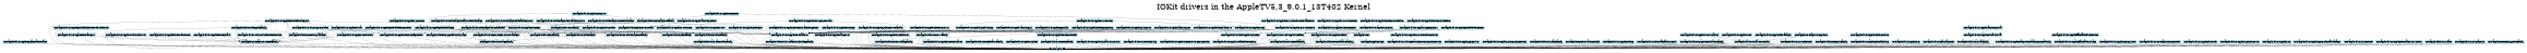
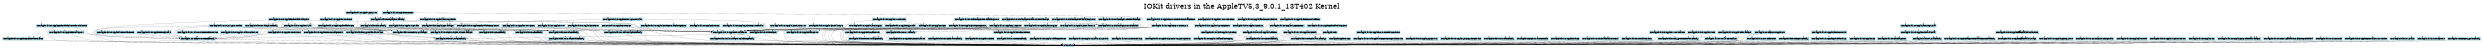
  digraph {
    clusterrank=local
    fontsize=80
    label="IOKit drivers in the AppleTV5,3_9.0.1_13T402 Kernel"
    labelloc=t
    rankdir=TB
    node [color=lightblue fontsize=20 rankdir=LR shape=box style=filled]
    n1 [label="com.apple.driver.AppleH6CameraInterface"]
    n2 [label=__kernel__]
    n3 [label="com.apple.driver.ASPSupportNodes"]
    n4 [label="com.apple.corecapture.IOHIDFamily"]
    n5 [label="com.apple.driver.AppleNANDConfigAccess"]
    n6 [label="com.apple.iokit.IOStorageFamily"]
    n7 [label="com.apple.iokit.EncryptedBlockStorage"]
    n8 [label="com.apple.iokit.IONetworkingFamily"]
    n9 [label="com.apple.driver.AppleBSDKextStarter"]
    n10 [label="com.apple.iokit.IOAcceleratorFamily"]
    n11 [label="com.apple.driver.AppleVXD393"]
    n12 [label="com.apple.driver.AppleBluetoothRemote"]
    n13 [label="com.apple.driver.AppleS5L8960XDART"]
    n14 [label="com.apple.driver.IODARTFamily"]
    n15 [label="com.apple.driver.LightweightVolumeManager"]
+   n16 [label="com.apple.driver.AppleMobileApNonce"]
    n17 [label="com.apple.driver.AppleM2ScalerCSCDriver"]
    n18 [label="com.apple.driver.DiskImages.FileBackingStore"]
    n19 [label="com.apple.driver.DiskImages.KernelBacked"]
    n20 [label="com.apple.driver.DiskImages"]
    n21 [label="com.apple.driver.LSKDIOKitMSE"]
    n22 [label="com.apple.driver.AppleUSBHostMergeProperties"]
    n23 [label="com.apple.driver.AppleMobileFileIntegrity"]
    n24 [label="com.apple.driver.AppleHIDKeyboard"]
    n25 [label="com.apple.iokit.IOStreamAudioFamily"]
    n26 [label="com.apple.iokit.IOUSBHostFamily"]
    n27 [label="com.apple.driver.AppleSTDP2700"]
    n28 [label="com.apple.iokit.IODisplayPortFamily"]
    n29 [label="com.apple.iokit.IOAVFamily"]
    n30 [label="com.apple.AGX"]
    n31 [label="com.apple.iokit.IOAcceleratorFamily2"]
    n32 [label="com.apple.ApplePMGR"]
    n33 [label="com.apple.driver.AppleBCMWLANHSICDevice"]
    n34 [label="com.apple.driver.usb.AppleUSBHostCompositeDevice"]
    n35 [label="com.apple.driver.AppleBCMWLANCore"]
    n36 [label="com.apple.iokit.IO80211Family"]
    n37 [label="com.apple.driver.AppleEmbeddedPCIE"]
    n38 [label="com.apple.driver.AppleARMPlatform"]
    n39 [label="com.apple.iokit.IOPCIFamily"]
    n40 [label="com.apple.iokit.IOSlowAdaptiveClockingFamily"]
    n41 [label="com.apple.iokit.IOAudio2Family"]
    n42 [label="com.apple.driver.AppleT7000USBOHCI"]
    n43 [label="com.apple.driver.AppleUSBOHCIARM"]
    n44 [label="com.apple.driver.iokit.AppleUSBOHCI"]
    n45 [label="com.apple.driver.AppleJPEGDriver"]
    n46 [label="com.apple.driver.AppleT7000CLPC"]
    n47 [label="com.apple.driver.AppleS5L8960XUSBHSIC"]
    n48 [label="com.apple.driver.AppleUSBHSIC"]
    n49 [label="com.apple.driver.usb.AppleUSBEHCI"]
    n50 [label="com.apple.driver.AppleSynopsysOTGDevice"]
    n51 [label="com.apple.driver.AppleHIDTransport"]
    n52 [label="com.apple.driver.AppleEmbeddedUSBHost"]
    n53 [label="com.apple.driver.usb.AppleUSBHub"]
    n54 [label="com.apple.iokit.IOStreamFamily"]
    n55 [label="com.apple.driver.AppleT7000"]
    n56 [label="com.apple.driver.AppleT7000PCIe"]
    n57 [label="com.apple.driver.AppleEmbeddedBluetoothMultitouch"]
    n58 [label="com.apple.driver.usb.IOUSBHostHIDDevice"]
    n59 [label="com.apple.AGXFirmwareKextG4P"]
    n60 [label="com.apple.driver.DiskImages.RAMBackingStore"]
    n61 [label="com.apple.driver.AppleAuthCP"]
    n62 [label="com.apple.driver.AppleS5L8960X"]
    n63 [label="com.apple.driver.AppleUSBMike"]
    n64 [label="com.apple.iokit.IOMikeyBusFamily"]
    n65 [label="com.apple.iokit.IOAccessoryManager"]
    n66 [label="com.apple.iokit.IOMobileGraphicsFamily"]
    n67 [label="com.apple.driver.AppleInterruptController"]
-   n68 [label="com.apple.iokit.AppleARMIISAudio"]
+   n68 [label="com.apple.iokit.AppleSEPManager"]
    n69 [label="com.apple.driver.AppleEmbeddedTempSensor"]
    n70 [label="com.apple.driver.TiSerialFlasherIOCtrl"]
+   n71 [label="com.apple.driver.IOAudioCodecs"]
    n72 [label="com.apple.driver.AppleANXDPTX"]
    n73 [label="com.apple.driver.AppleEmbeddedMikeyBus"]
    n74 [label="com.apple.driver.AppleTriStar"]
    n75 [label="com.apple.iokit.IOCryptoAcceleratorFamily"]
    n76 [label="com.apple.driver.AppleS5L8920XPWM"]
    n77 [label="com.apple.driver.ProvInfoIOKit"]
    n78 [label="com.apple.iokit.IOReportFamily"]
    n79 [label="com.apple.driver.AppleA7IOP"]
    n80 [label="com.apple.driver.IOSlaveProcessor"]
    n81 [label="com.com.driver.AppleH7ADBE0"]
    n82 [label="com.apple.iokit.IOCECFamily"]
    n83 [label="com.apple.driver.AppleS5L8960XGPIOIC"]
    n84 [label="com.apple.driver.AppleEmbeddedUSB"]
    n85 [label="com.apple.driver.AppleS5L8940XI2C"]
    n86 [label="com.apple.driver.AppleS5L8960XUSB"]
    n87 [label="com.apple.driver.AppleHSICEthernet"]
    n88 [label="com.apple.driver.AppleAVE"]
    n89 [label="com.apple.driver.FairPlayIOKit"]
    n90 [label="com.apple.driver.AppleDialogPMU"]
    n91 [label="com.apple.iokit.IOSerialFamily"]
    n92 [label="com.apple.driver.AppleDiagnosticDataAccessReadOnly"]
    n93 [label="com.apple.driver.AppleT7000PMGR"]
    n94 [label="com.apple.driver.ApplePMGR"]
    n95 [label="com.apple.driver.AppleEffaceableStorage"]
    n96 [label="com.apple.driver.AppleSEPKeyStore"]
    n97 [label="com.apple.driver.CoreCaptureResponder"]
    n98 [label="com.apple.driver.AppleBluetooth"]
    n99 [label="com.apple.driver.AppleUSBDeviceMux"]
    n100 [label="com.apple.driver.AppleMultitouchDriver"]
    n101 [label="com.apple.driver.AppleTVIR"]
    n102 [label="com.apple.driver.AppleSEPCredentialManager"]
    n103 [label="com.apple.driver.AppleSamsungSerial"]
    n104 [label="com.apple.driver.AppleOnboardSerial"]
+   n105 [label="com.apple.driver.mDNSOffloadUserClient_Embedded"]
    n106 [label="com.apple.driver.AppleSamsungI2S"]
    n107 [label="com.apple.driver.AppleBCMWLANBusInterfacePCIe"]
    n108 [label="com.apple.driver.AppleSEPManager"]
    n109 [label="com.apple.driver.LSKDIOKit"]
    n110 [label="com.apple.driver.AppleM68Buttons"]
    n111 [label="com.apple.driver.AppleAE2Audio"]
    n112 [label="com.apple.driver.AppleExternalPowerMonitor"]
    n113 [label="com.apple.driver.AppleS5L8960XWatchDogTimer"]
    n114 [label="com.apple.driver.ApplePinotLCD"]
    n115 [label="com.apple.driver.AppleD2186PMU"]
    n116 [label="com.apple.driver.AppleT7000SmartIO"]
    n117 [label="com.apple.driver.AppleSamsungSPI"]
    n118 [label="com.apple.driver.DiskImages.UDIFDiskImage"]
    n119 [label="com.apple.driver.AppleSamsungSPDIF"]
    n120 [label="com.apple.corecapture.AppleCSI"]
    n121 [label="com.apple.driver.AppleS5L8940XDWI"]
    n122 [label="com.apple.driver.AppleS5L8960XUSBEHCI"]
    n123 [label="com.apple.driver.AppleUSBEHCIARM"]
    n124 [label="com.apple.iokit.IOSurface"]
    n125 [label="com.apple.driver.corecapture"]
    n126 [label="com.apple.driver.DiskImages.ReadWriteDiskImage"]
    n127 [label="com.apple.driver.AppleCycloneErrorHandler"]
    n128 [label="com.apple.IOTextEncryptionFamily"]
    n129 [label="com.apple.driver.AppleEffaceableBlockDevice"]
    n1 -> n2
    n3 -> n2
    n3 -> n4
    n3 -> n5
    n3 -> n6
    n3 -> n7
    n4 -> n2
    n5 -> n2
    n6 -> n2
    n7 -> n2
    n7 -> n6
    n8 -> n2
    n9 -> n2
    n10 -> n2
    n11 -> n2
    n12 -> n4
    n13 -> n14
    n14 -> n2
    n15 -> n2
    n15 -> n6
+   n16 -> n2
    n17 -> n2
    n18 -> n19
    n19 -> n2
    n19 -> n20
    n20 -> n2
    n20 -> n6
    n21 -> n2
    n22 -> n2
    n23 -> n2
    n24 -> n4
    n25 -> n2
    n26 -> n2
    n27 -> n2
    n27 -> n28
    n28 -> n2
    n28 -> n29
    n29 -> n2
    n29 -> n41
    n29 -> n82
    n30 -> n2
    n30 -> n31
    n31 -> n2
    n32 -> n2
    n33 -> n34
    n34 -> n2
    n35 -> n2
    n35 -> n8
    n35 -> n36
    n36 -> n2
    n36 -> n8
    n37 -> n2
    n37 -> n38
    n37 -> n39
    n38 -> n2
    n38 -> n40
    n39 -> n2
    n40 -> n2
    n41 -> n2
    n41 -> n25
    n42 -> n43
    n43 -> n44
    n44 -> n2
    n44 -> n26
    n45 -> n2
    n46 -> n2
    n46 -> n38
    n47 -> n48
    n48 -> n2
    n48 -> n49
    n49 -> n2
    n49 -> n26
    n50 -> n2
    n51 -> n2
    n51 -> n4
    n52 -> n2
    n52 -> n26
    n52 -> n53
    n53 -> n2
    n53 -> n26
    n54 -> n2
    n55 -> n2
    n55 -> n38
    n56 -> n37
    n57 -> n2
    n57 -> n4
    n57 -> n51
    n58 -> n4
    n59 -> n2
    n60 -> n19
    n61 -> n2
    n62 -> n2
    n62 -> n38
    n63 -> n41
    n64 -> n2
    n64 -> n4
    n64 -> n65
    n65 -> n2
    n65 -> n4
    n66 -> n2
    n67 -> n38
    n67 -> n68
    n68 -> n41
    n69 -> n2
    n69 -> n4
    n69 -> n38
    n70 -> n2
+   n71 -> n2
    n72 -> n2
    n72 -> n28
    n73 -> n2
    n73 -> n4
    n73 -> n38
    n73 -> n64
    n73 -> n65
    n73 -> n74
    n74 -> n38
    n74 -> n65
    n75 -> n2
    n76 -> n38
    n77 -> n2
    n78 -> n2
    n79 -> n2
    n79 -> n80
    n80 -> n2
    n81 -> n2
    n81 -> n38
    n81 -> n66
    n82 -> n2
    n83 -> n2
    n83 -> n38
    n84 -> n2
    n85 -> n38
    n86 -> n84
    n87 -> n2
    n87 -> n8
    n88 -> n2
    n89 -> n2
    n90 -> n2
    n91 -> n2
    n92 -> n2
    n93 -> n38
    n93 -> n94
    n94 -> n2
    n94 -> n38
    n95 -> n2
    n96 -> n2
    n97 -> n2
    n98 -> n2
    n99 -> n2
    n100 -> n4
    n101 -> n2
    n102 -> n2
    n103 -> n104
    n104 -> n2
    n104 -> n91
+   n105 -> n2
    n106 -> n38
    n107 -> n2
    n107 -> n35
    n108 -> n2
    n108 -> n80
    n109 -> n2
    n110 -> n2
    n110 -> n4
    n111 -> n38
    n112 -> n2
    n113 -> n38
    n114 -> n38
    n115 -> n38
    n115 -> n90
    n116 -> n2
    n116 -> n75
    n116 -> n80
    n117 -> n2
    n117 -> n38
    n118 -> n2
    n118 -> n19
    n119 -> n68
    n120 -> n2
    n120 -> n80
    n121 -> n2
    n121 -> n38
    n122 -> n49
    n122 -> n123
    n123 -> n49
    n124 -> n2
    n125 -> n2
    n126 -> n19
    n127 -> n38
    n128 -> n2
    n129 -> n95
  }
